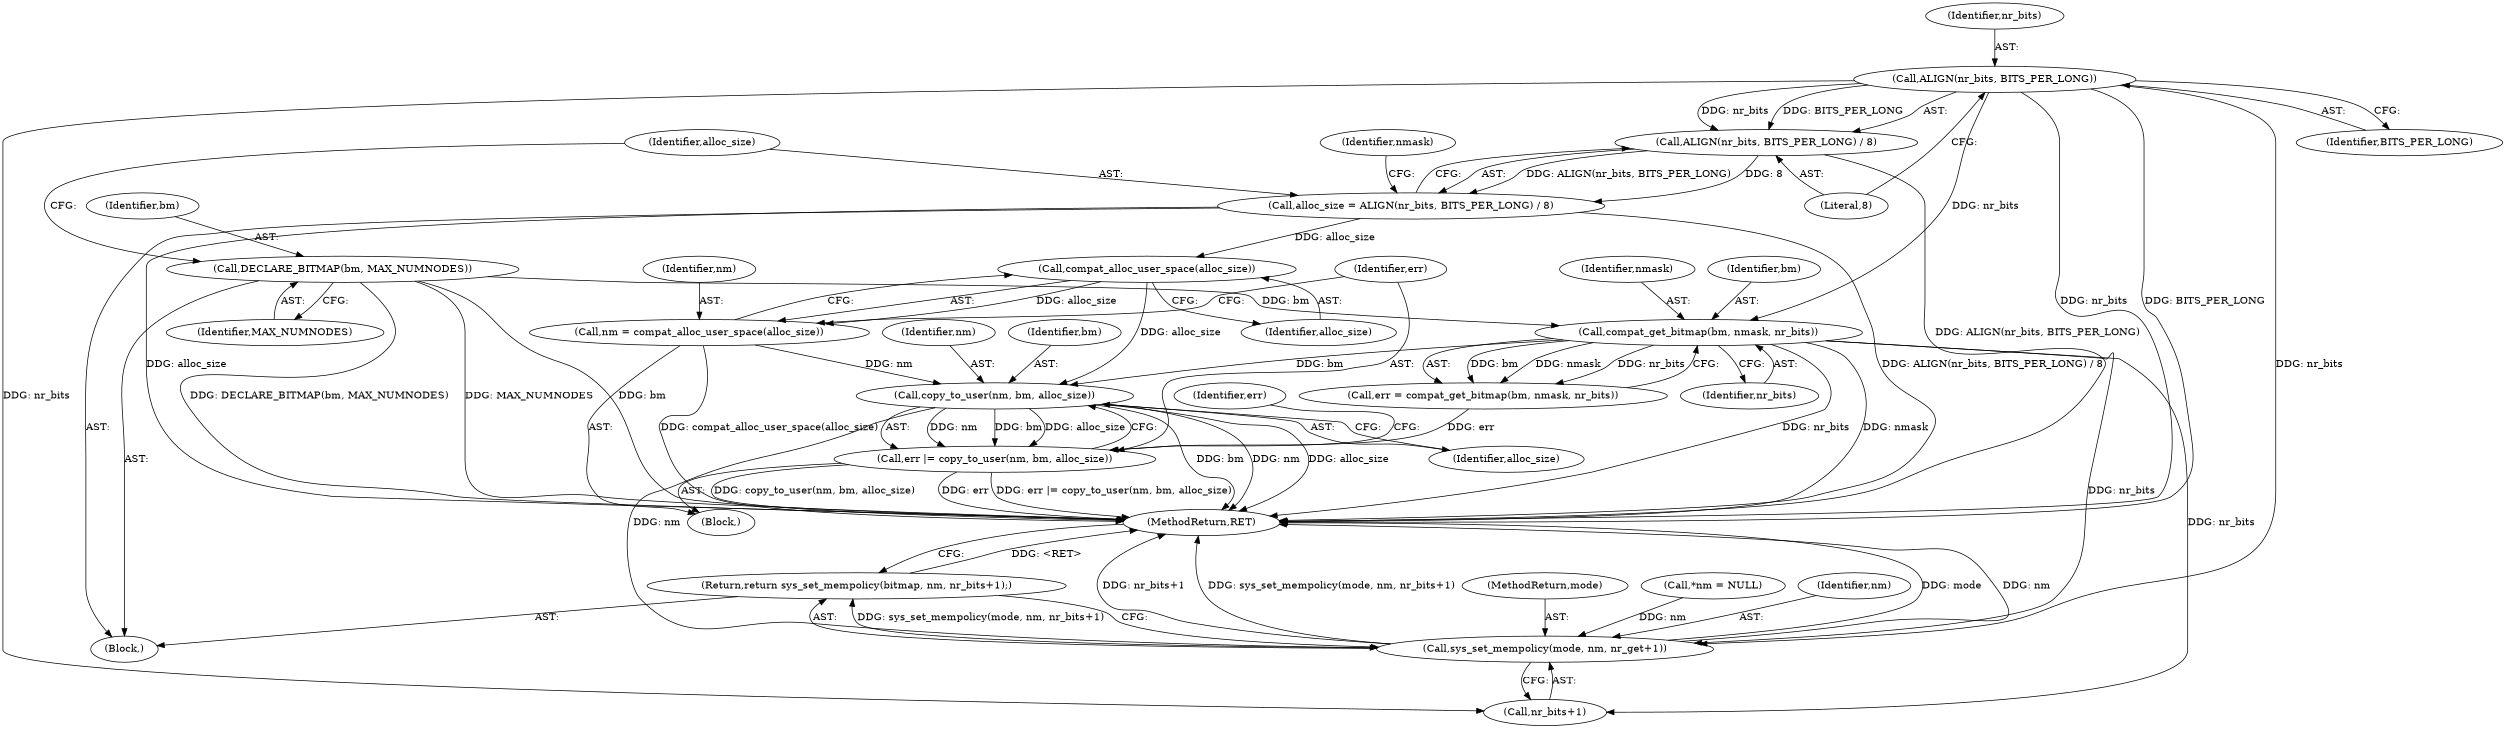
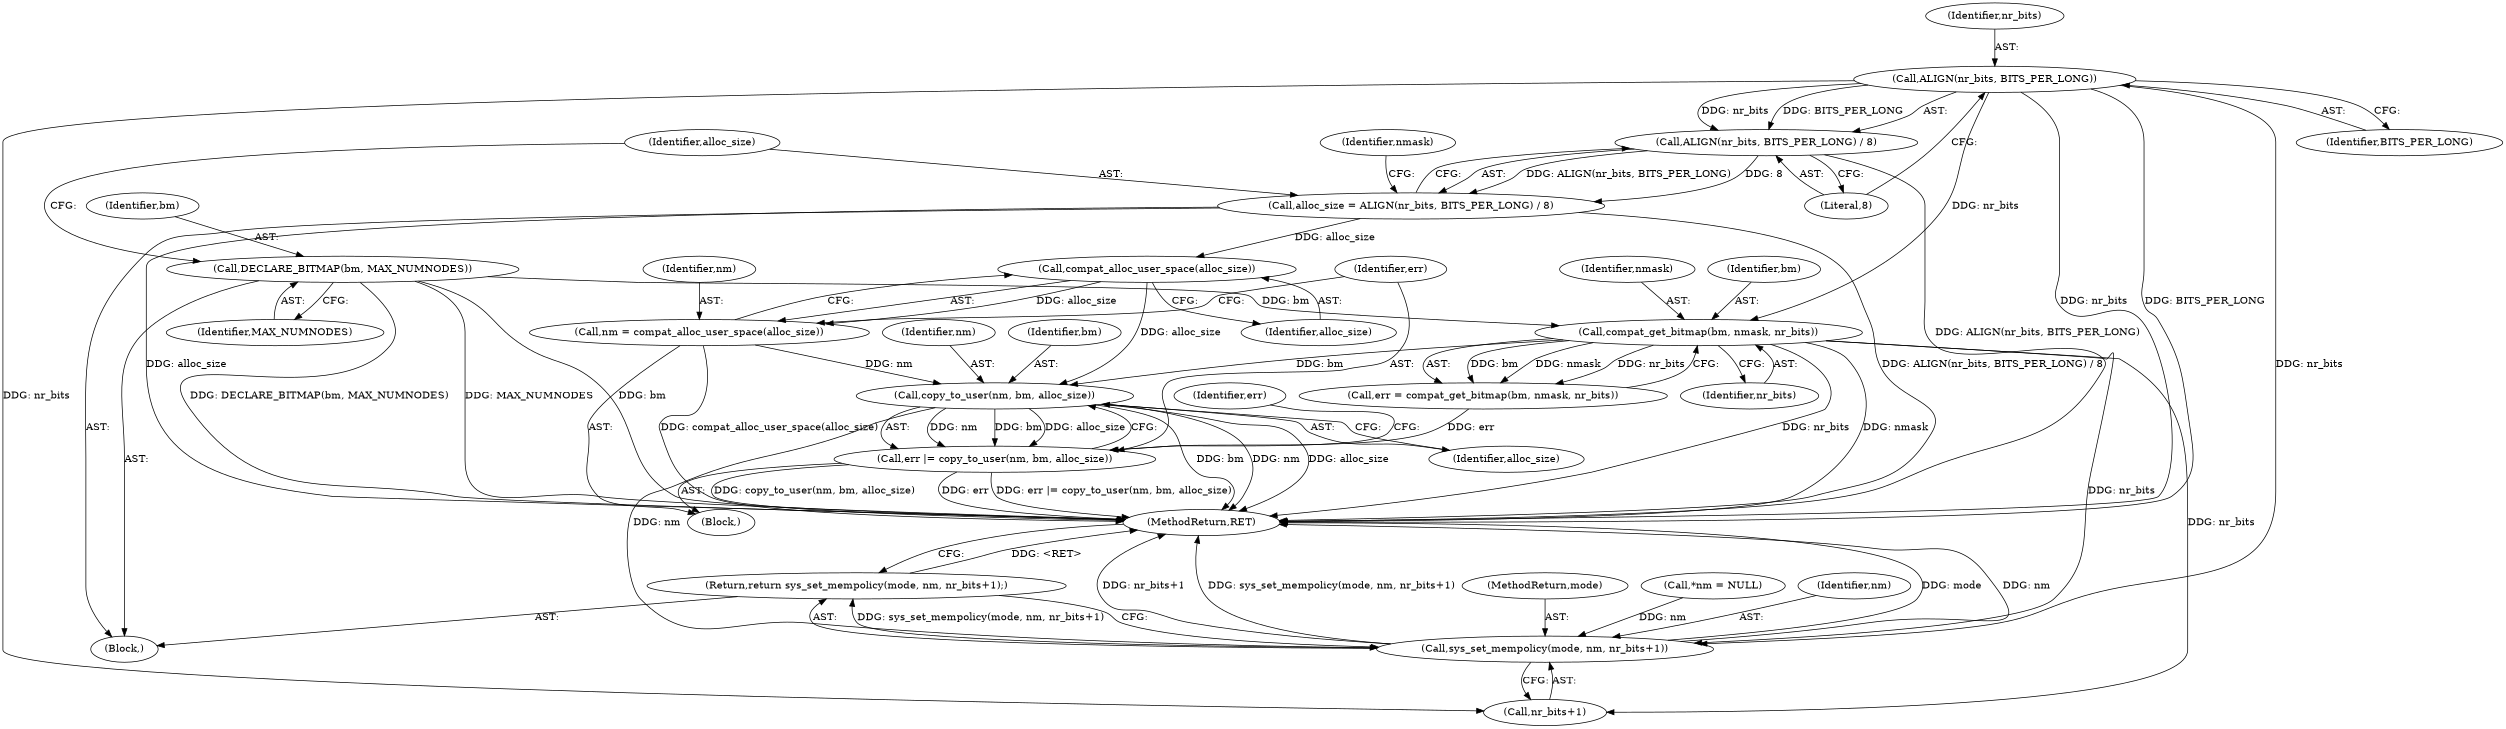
  digraph {
    n1 [label="(Call,copy_to_user(nm, bm, alloc_size))"]
    n2 [label="(Call,err |= copy_to_user(nm, bm, alloc_size))"]
-   n3 [label="(Call,sys_set_mempolicy(mode, nm, nr_get+1))"]
+   n3 [label="(Call,sys_set_mempolicy(mode, nm, nr_bits+1))"]
    n4 [label="(MethodReturn,RET)"]
    n5 [label="(Identifier,alloc_size)"]
    n6 [label="(Block,)"]
    n7 [label="(Call,nr_bits+1)"]
-   n8 [label="(Return,return sys_set_mempolicy(bitmap, nm, nr_bits+1);)"]
+   n8 [label="(Return,return sys_set_mempolicy(mode, nm, nr_bits+1);)"]
    n9 [label="(Call,nm = compat_alloc_user_space(alloc_size))"]
    n10 [label="(Call,compat_alloc_user_space(alloc_size))"]
    n11 [label="(Identifier,alloc_size)"]
    n12 [label="(Call,alloc_size = ALIGN(nr_bits, BITS_PER_LONG) / 8)"]
    n13 [label="(Call,ALIGN(nr_bits, BITS_PER_LONG) / 8)"]
    n14 [label="(Block,)"]
    n15 [label="(Literal,8)"]
    n16 [label="(Call,ALIGN(nr_bits, BITS_PER_LONG))"]
    n17 [label="(Call,compat_get_bitmap(bm, nmask, nr_bits))"]
    n18 [label="(Identifier,BITS_PER_LONG)"]
    n19 [label="(Identifier,nr_bits)"]
    n20 [label="(Call,err = compat_get_bitmap(bm, nmask, nr_bits))"]
    n21 [label="(Call,DECLARE_BITMAP(bm, MAX_NUMNODES))"]
    n22 [label="(Identifier,MAX_NUMNODES)"]
    n23 [label="(MethodReturn,mode)"]
    n24 [label="(Identifier,err)"]
    n25 [label="(Identifier,nmask)"]
    n26 [label="(Identifier,nm)"]
    n27 [label="(Identifier,bm)"]
    n28 [label="(Identifier,nmask)"]
    n29 [label="(Identifier,bm)"]
    n30 [label="(Call,*nm = NULL)"]
    n31 [label="(Identifier,nm)"]
    n32 [label="(Identifier,nm)"]
    n33 [label="(Identifier,nr_bits)"]
    n34 [label="(Identifier,alloc_size)"]
    n35 [label="(Identifier,err)"]
    n36 [label="(Identifier,bm)"]
    n1 -> n2 [label="AST: "]
    n1 -> n2 [label="DDG: nm"]
    n1 -> n2 [label="DDG: bm"]
    n1 -> n2 [label="DDG: alloc_size"]
    n1 -> n3 [label="DDG: nm"]
    n1 -> n4 [label="DDG: bm"]
    n1 -> n4 [label="DDG: nm"]
    n1 -> n4 [label="DDG: alloc_size"]
    n1 -> n5 [label="CFG: "]
    n2 -> n1 [label="CFG: "]
    n2 -> n4 [label="DDG: err |= copy_to_user(nm, bm, alloc_size)"]
    n2 -> n4 [label="DDG: copy_to_user(nm, bm, alloc_size)"]
    n2 -> n4 [label="DDG: err"]
    n2 -> n6 [label="AST: "]
    n3 -> n4 [label="DDG: nr_bits+1"]
    n3 -> n4 [label="DDG: sys_set_mempolicy(mode, nm, nr_bits+1)"]
    n3 -> n4 [label="DDG: mode"]
    n3 -> n4 [label="DDG: nm"]
    n3 -> n7 [label="CFG: "]
    n3 -> n8 [label="AST: "]
    n3 -> n8 [label="DDG: sys_set_mempolicy(mode, nm, nr_bits+1)"]
    n4 -> n8 [label="CFG: "]
    n5 -> n1 [label="AST: "]
    n7 -> n3 [label="AST: "]
    n8 -> n3 [label="CFG: "]
    n8 -> n4 [label="DDG: <RET>"]
    n8 -> n14 [label="AST: "]
    n9 -> n1 [label="DDG: nm"]
    n9 -> n4 [label="DDG: compat_alloc_user_space(alloc_size)"]
    n9 -> n6 [label="AST: "]
    n9 -> n10 [label="CFG: "]
    n10 -> n1 [label="DDG: alloc_size"]
    n10 -> n9 [label="AST: "]
    n10 -> n9 [label="DDG: alloc_size"]
    n10 -> n11 [label="CFG: "]
    n11 -> n10 [label="AST: "]
    n12 -> n4 [label="DDG: ALIGN(nr_bits, BITS_PER_LONG) / 8"]
    n12 -> n4 [label="DDG: alloc_size"]
    n12 -> n10 [label="DDG: alloc_size"]
    n12 -> n13 [label="CFG: "]
    n12 -> n14 [label="AST: "]
    n13 -> n4 [label="DDG: ALIGN(nr_bits, BITS_PER_LONG)"]
    n13 -> n12 [label="AST: "]
    n13 -> n12 [label="DDG: ALIGN(nr_bits, BITS_PER_LONG)"]
    n13 -> n12 [label="DDG: 8"]
+   n13 -> n15 [label="CFG: "]
    n15 -> n13 [label="AST: "]
    n15 -> n16 [label="CFG: "]
    n16 -> n3 [label="DDG: nr_bits"]
    n16 -> n4 [label="DDG: nr_bits"]
    n16 -> n4 [label="DDG: BITS_PER_LONG"]
    n16 -> n7 [label="DDG: nr_bits"]
    n16 -> n13 [label="AST: "]
    n16 -> n13 [label="DDG: nr_bits"]
    n16 -> n13 [label="DDG: BITS_PER_LONG"]
    n16 -> n17 [label="DDG: nr_bits"]
    n16 -> n18 [label="CFG: "]
    n17 -> n1 [label="DDG: bm"]
    n17 -> n3 [label="DDG: nr_bits"]
    n17 -> n4 [label="DDG: nmask"]
    n17 -> n4 [label="DDG: nr_bits"]
    n17 -> n7 [label="DDG: nr_bits"]
    n17 -> n19 [label="CFG: "]
    n17 -> n20 [label="AST: "]
    n17 -> n20 [label="DDG: bm"]
    n17 -> n20 [label="DDG: nmask"]
    n17 -> n20 [label="DDG: nr_bits"]
    n18 -> n16 [label="AST: "]
    n19 -> n17 [label="AST: "]
    n20 -> n2 [label="DDG: err"]
    n20 -> n17 [label="CFG: "]
    n21 -> n4 [label="DDG: DECLARE_BITMAP(bm, MAX_NUMNODES)"]
    n21 -> n4 [label="DDG: MAX_NUMNODES"]
    n21 -> n4 [label="DDG: bm"]
    n21 -> n14 [label="AST: "]
    n21 -> n17 [label="DDG: bm"]
    n21 -> n22 [label="CFG: "]
    n22 -> n21 [label="AST: "]
    n23 -> n3 [label="AST: "]
    n24 -> n2 [label="AST: "]
    n24 -> n9 [label="CFG: "]
    n25 -> n17 [label="AST: "]
    n26 -> n9 [label="AST: "]
    n27 -> n21 [label="AST: "]
    n28 -> n12 [label="CFG: "]
    n29 -> n17 [label="AST: "]
    n30 -> n3 [label="DDG: nm"]
    n31 -> n3 [label="AST: "]
    n32 -> n1 [label="AST: "]
    n33 -> n16 [label="AST: "]
    n34 -> n12 [label="AST: "]
    n34 -> n21 [label="CFG: "]
    n35 -> n2 [label="CFG: "]
    n36 -> n1 [label="AST: "]
  }
